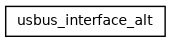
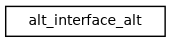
  digraph {
    rankdir=LR
-   n1 [color=black fillcolor=white fontname=Helvetica fontsize=10 height=0.2 label=usbus_interface_alt shape=record style=filled width=0.4]
+   n1 [color=black fillcolor=white fontname=Helvetica fontsize=10 height=0.2 label=alt_interface_alt shape=record style=filled width=0.4]
  }
